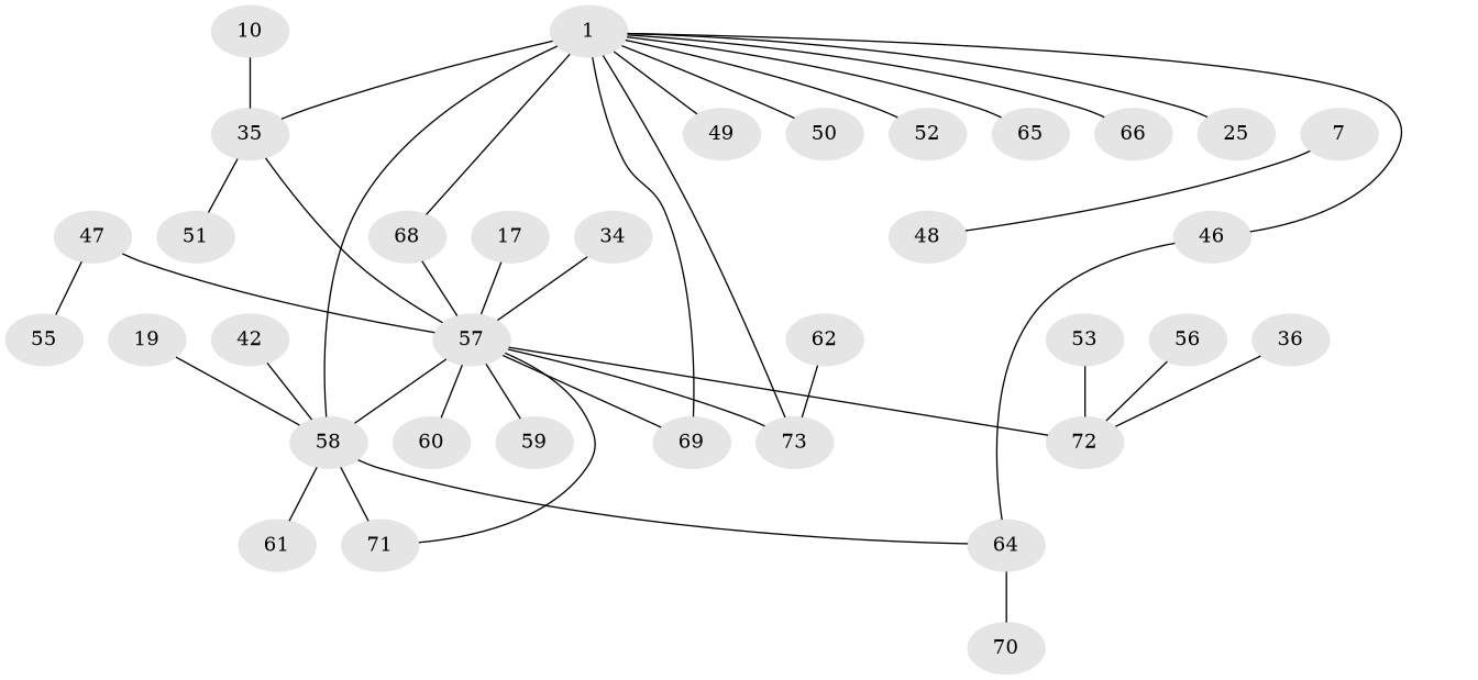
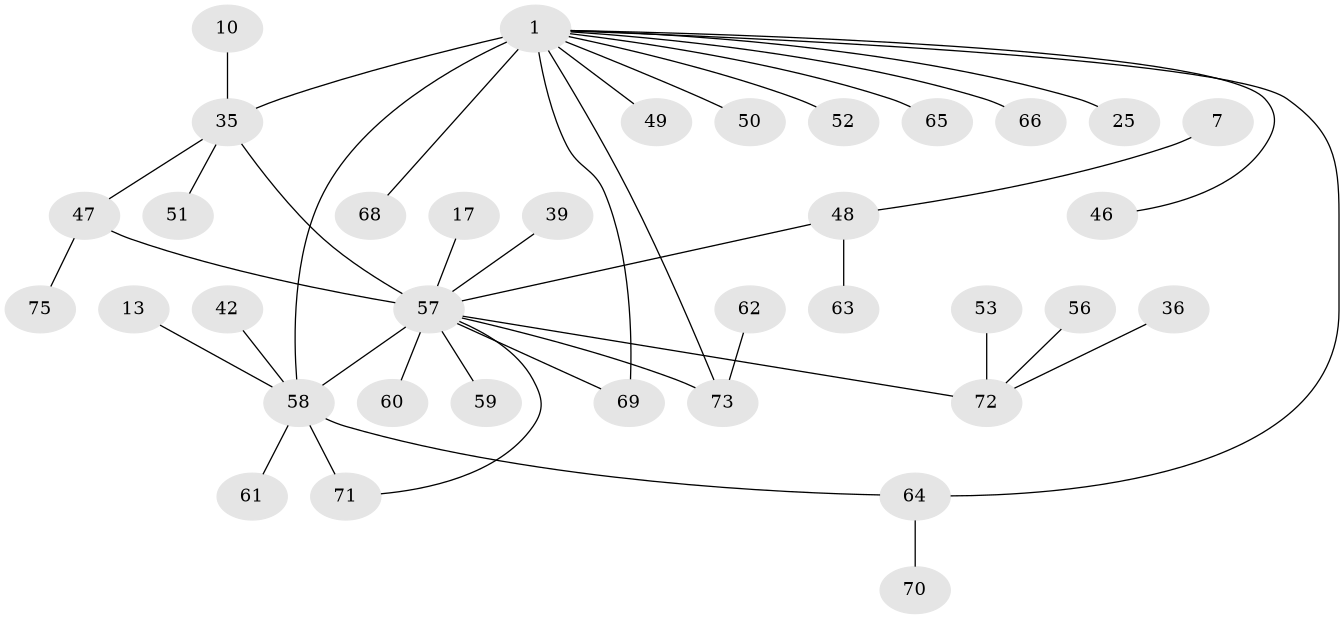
  graph {
    node [color=gray90 style=filled]
    1
    25
    35 [super="+6+26"]
    46 [super="+21"]
    49
    50
    52
    58 [super="+41"]
    64 [super="+8+29+40+43"]
    65
    66
    68
    69 [super="+44+45"]
    73 [super="+54"]
    57 [super="+11+32+33+28"]
    47 [super="+31+30"]
    51
    71 [super="+38"]
    61 [super="+37"]
    70
    7
    48
    10
    72 [super="+39+67"]
    59 [super="+20"]
    60
    17
-   19
-   34
-   55
+   19 [label=13]
+   34 [label=39]
+   55 [label=75]
    36
    42
+   63
    53
    56
    62
    1 -- 25
    1 -- 35 [weight=3]
    1 -- 46
    1 -- 49
    1 -- 50
    1 -- 52
    1 -- 58 [weight=5]
-   46 -- 64
+   1 -- 64
    1 -- 65
    1 -- 66
    1 -- 68
    1 -- 69 [weight=2]
    1 -- 73
    35 -- 57
+   35 -- 47
    35 -- 51
    58 -- 64
    58 -- 71 [weight=2]
    58 -- 61
    64 -- 70
    57 -- 58 [weight=6]
    57 -- 69
    57 -- 73 [weight=2]
    57 -- 71
    57 -- 72 [weight=3]
    57 -- 59
    57 -- 60
    47 -- 57 [weight=2]
    47 -- 55
    7 -- 48
-   68 -- 57
+   48 -- 57
+   48 -- 63
    10 -- 35
    17 -- 57
    19 -- 58
    34 -- 57
    36 -- 72
    42 -- 58
    53 -- 72
    56 -- 72
    62 -- 73
  }
